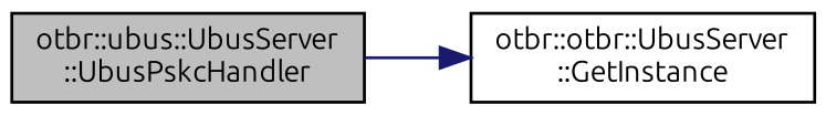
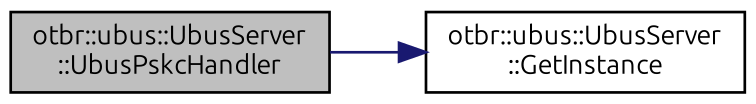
  digraph {
    rankdir=LR
    fontname=Ubuntu
    node [color=black fontname=Ubuntu fontsize=10 shape=record style=filled]
    n1 [fillcolor=grey75 fontcolor=black height=0.2 label="otbr::ubus::UbusServer\l::UbusPskcHandler" width=0.4]
-   n2 [fillcolor=white height=0.2 label="otbr::otbr::UbusServer\l::GetInstance" width=0.4]
+   n2 [fillcolor=white height=0.2 label="otbr::ubus::UbusServer\l::GetInstance" width=0.4]
    n1 -> n2 [color=midnightblue fontname=Ubuntu fontsize=10 labelfontname=Helvetica labelfontsize=10 style=solid]
  }
